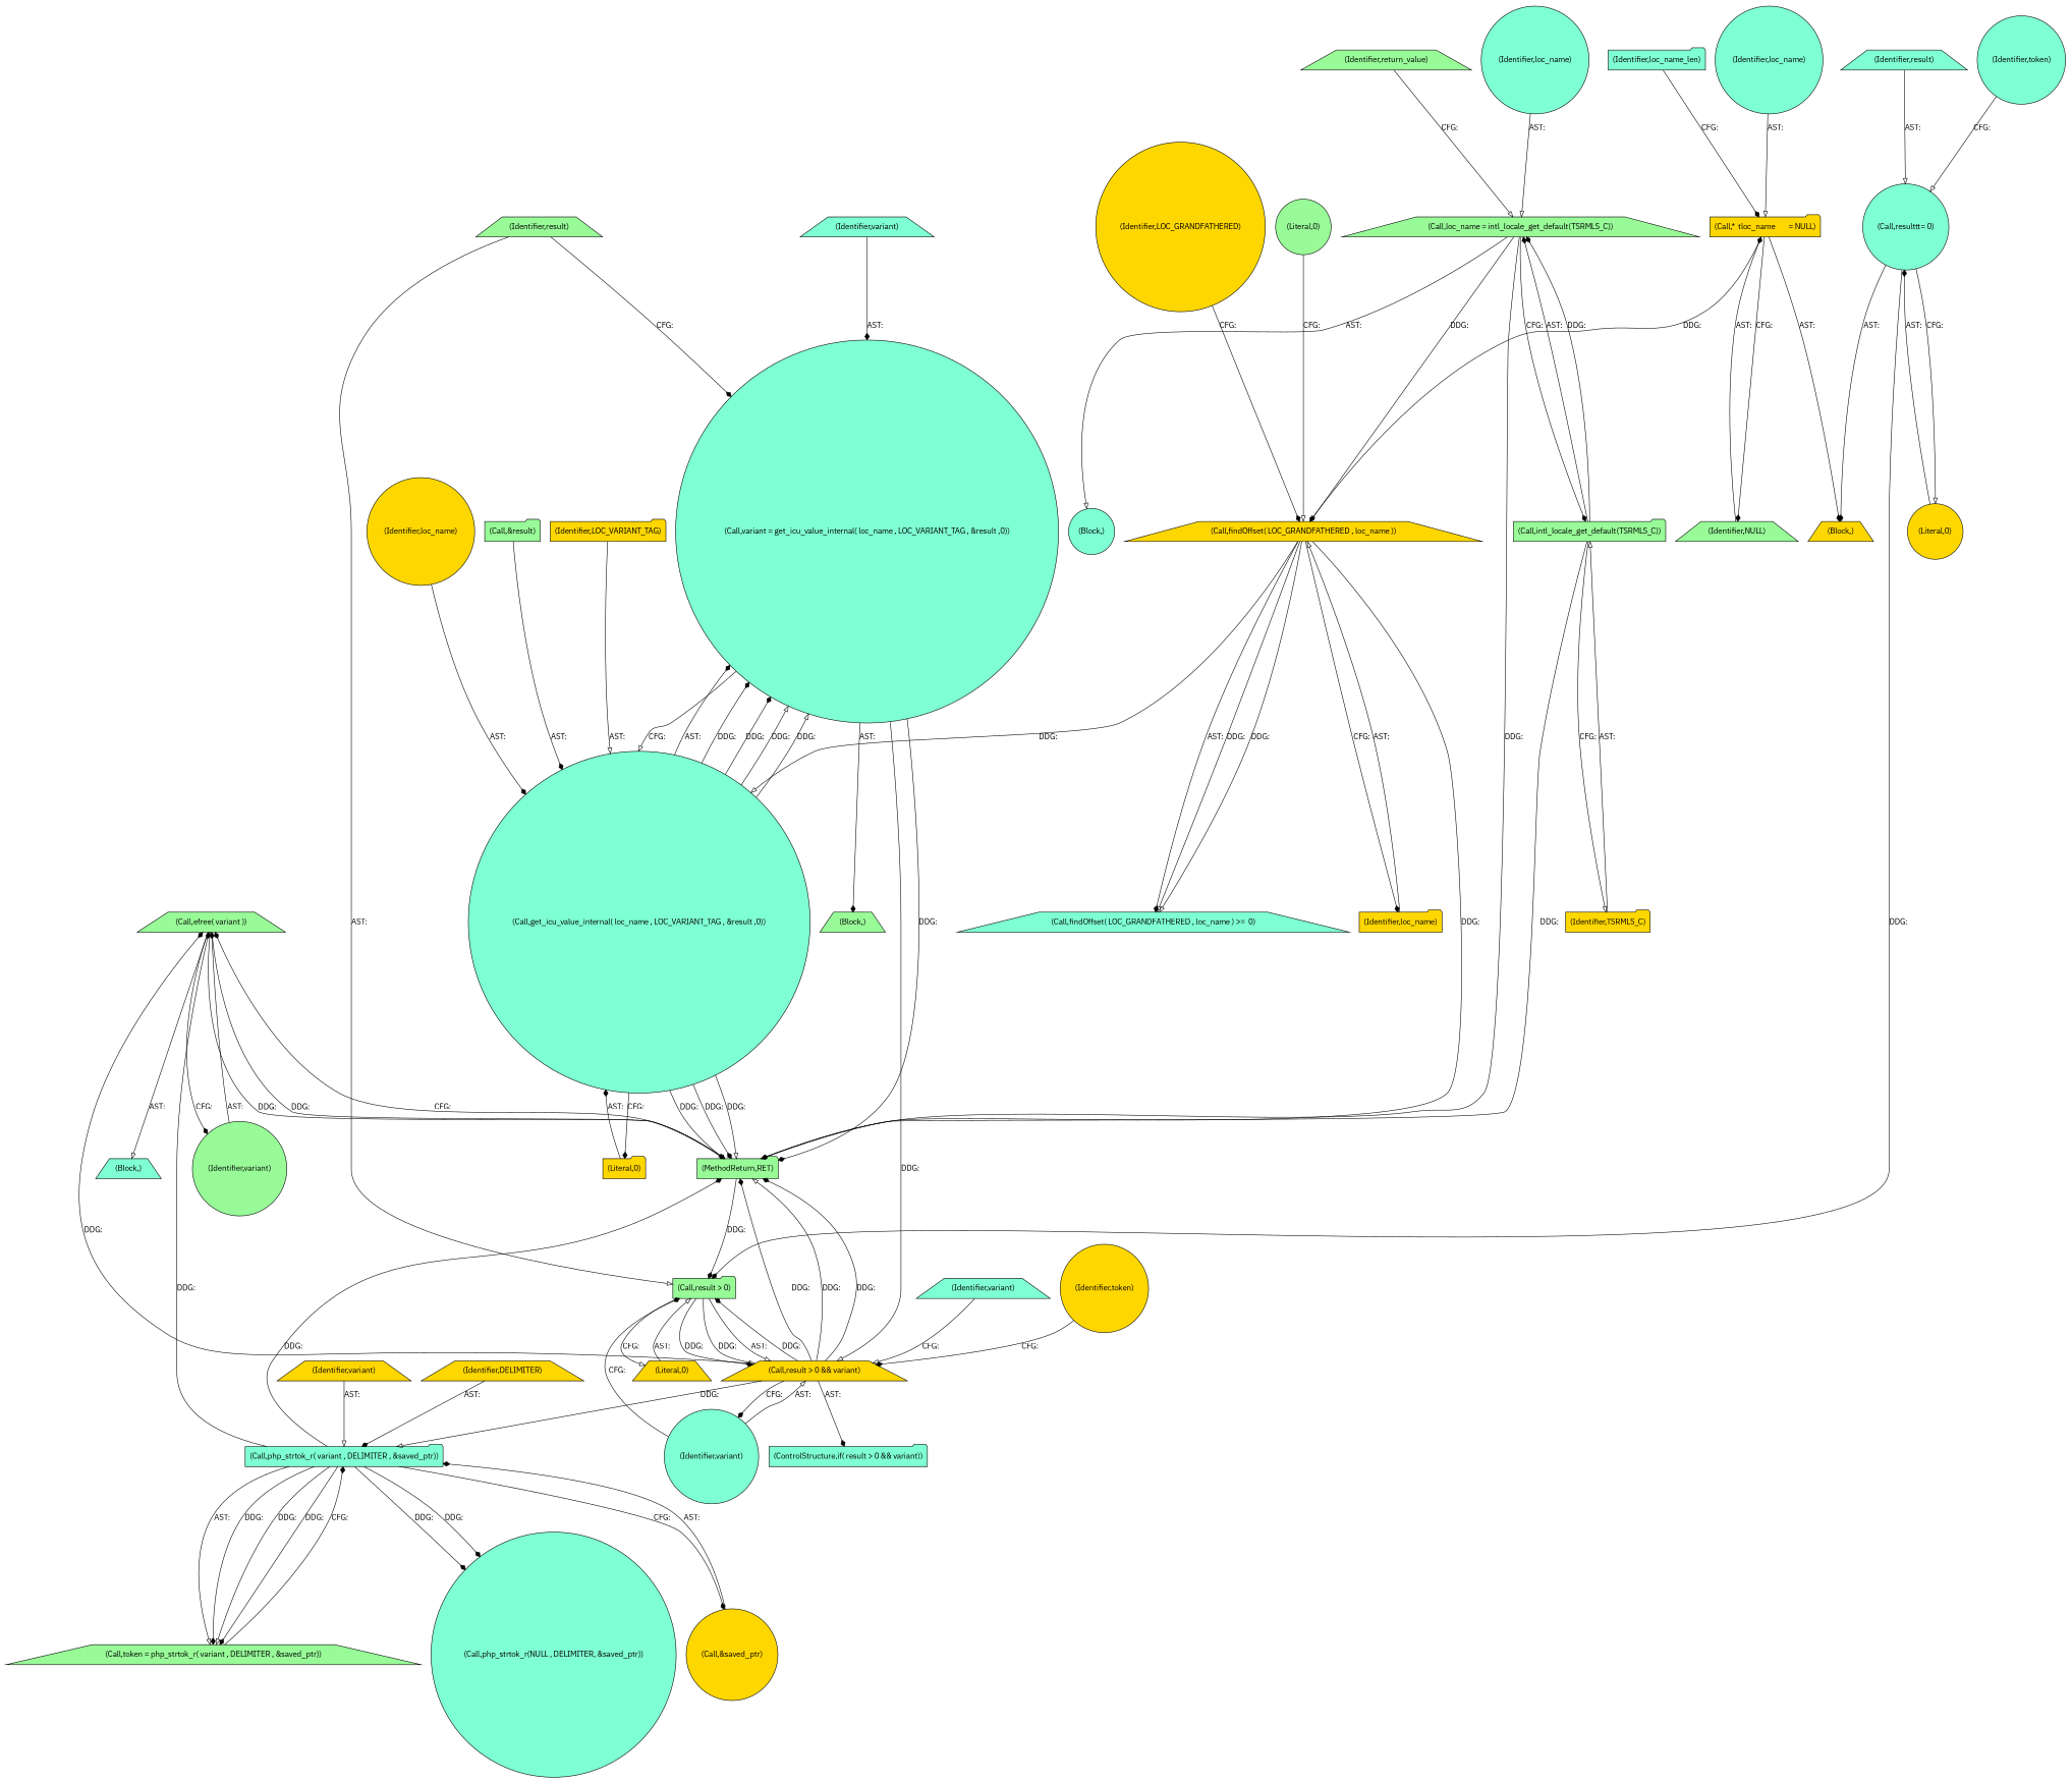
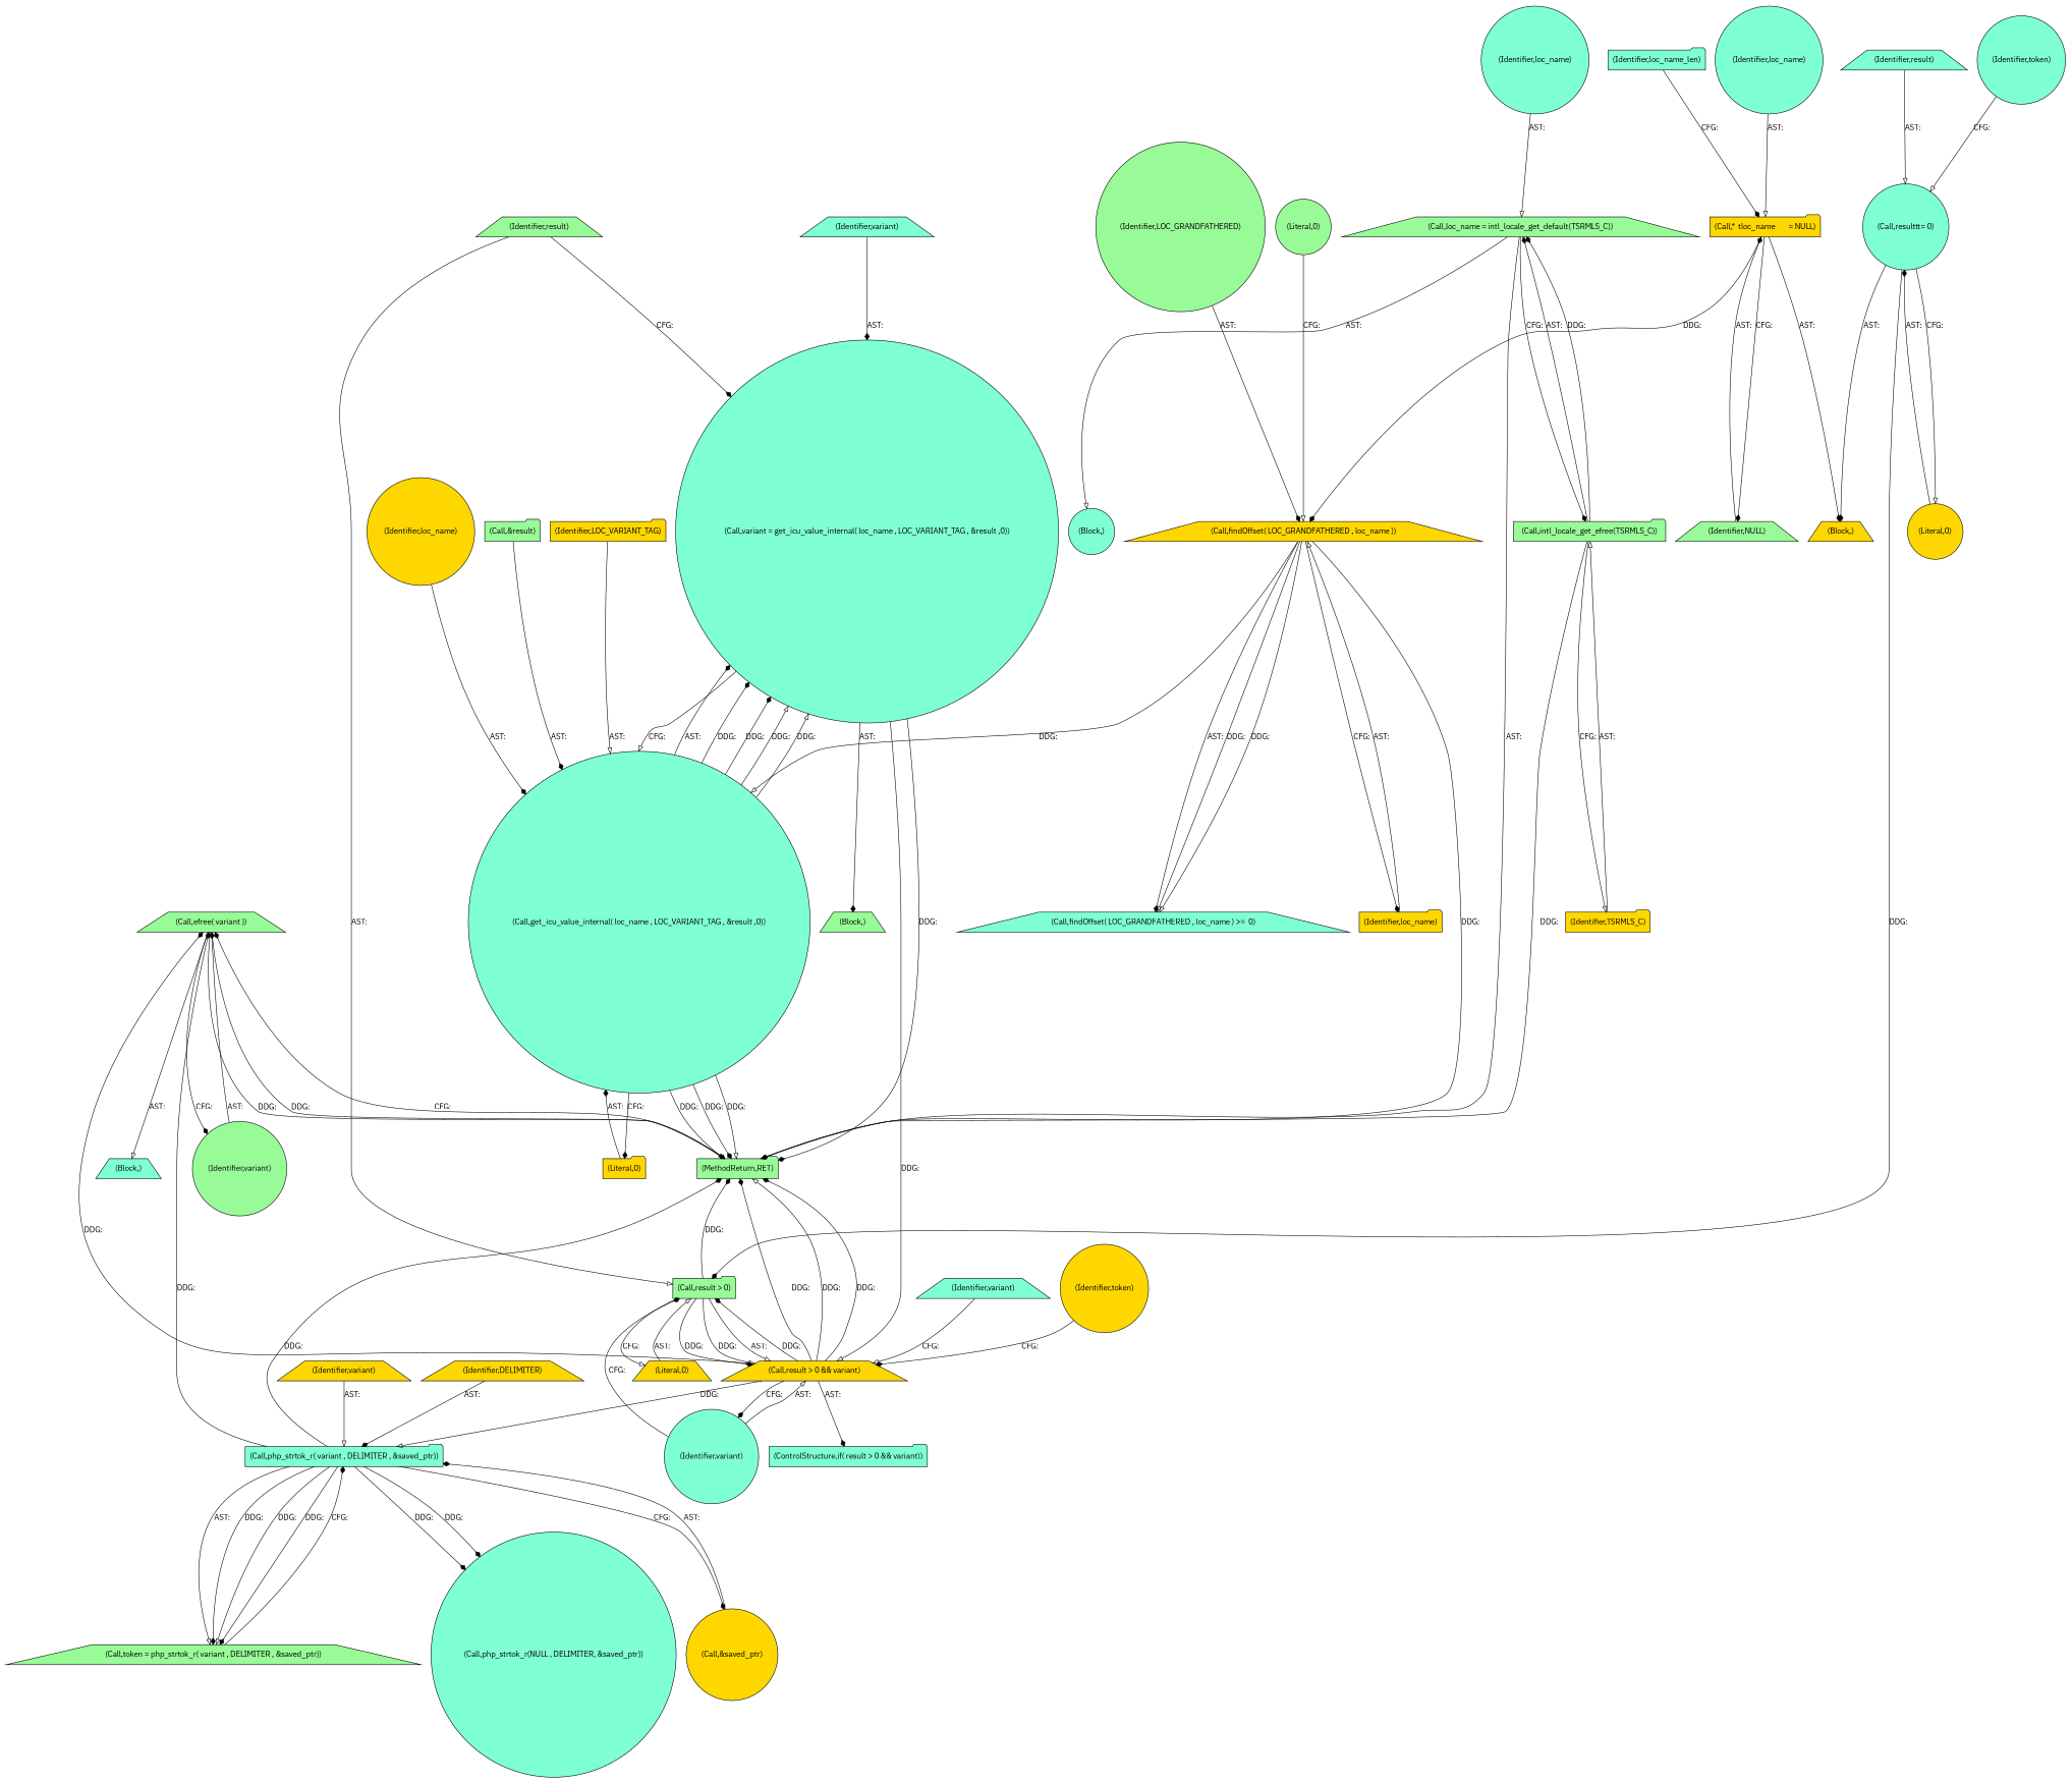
  digraph {
    fontname="IBM Plex Sans"
    node [fillcolor=aquamarine fontname="IBM Plex Sans" shape=trapezium style=filled]
    edge [arrowhead=diamond fontname="IBM Plex Sans"]
    n1 [fillcolor=palegreen label="(Call,efree( variant ))"]
    n2 [label="(Block,)"]
    n3 [fillcolor=palegreen label="(MethodReturn,RET)" shape=folder]
    n4 [fillcolor=palegreen label="(Identifier,variant)" shape=circle]
    n5 [label="(Call,php_strtok_r( variant , DELIMITER , &saved_ptr))" shape=folder]
    n6 [fillcolor=palegreen label="(Call,token = php_strtok_r( variant , DELIMITER , &saved_ptr))"]
    n7 [label="(Call,php_strtok_r(NULL , DELIMITER, &saved_ptr))" shape=circle]
    n8 [fillcolor=gold label="(Call,&saved_ptr)" shape=circle]
    n9 [fillcolor=gold label="(Call,result > 0 && variant)"]
    n10 [fillcolor=palegreen label="(Call,result > 0)" shape=folder]
    n11 [label="(Identifier,variant)" shape=circle]
    n12 [label="(ControlStructure,if( result > 0 && variant))" shape=folder]
    n13 [fillcolor=gold label="(Literal,0)"]
    n14 [label="(Call,result\t\t= 0)" shape=circle]
    n15 [fillcolor=gold label="(Block,)"]
    n16 [fillcolor=gold label="(Literal,0)" shape=circle]
    n17 [label="(Call,variant = get_icu_value_internal( loc_name , LOC_VARIANT_TAG , &result ,0))" shape=circle]
    n18 [label="(Call,get_icu_value_internal( loc_name , LOC_VARIANT_TAG , &result ,0))" shape=circle]
    n19 [fillcolor=palegreen label="(Block,)"]
    n20 [fillcolor=gold label="(Literal,0)" shape=folder]
    n21 [fillcolor=gold label="(Call,findOffset( LOC_GRANDFATHERED , loc_name ))"]
    n22 [label="(Call,findOffset( LOC_GRANDFATHERED , loc_name ) >=  0)"]
    n23 [fillcolor=gold label="(Identifier,loc_name)" shape=folder]
    n24 [fillcolor=palegreen label="(Call,loc_name = intl_locale_get_default(TSRMLS_C))"]
-   n25 [fillcolor=palegreen label="(Call,intl_locale_get_default(TSRMLS_C))" shape=folder]
+   n25 [fillcolor=palegreen label="(Call,intl_locale_get_efree(TSRMLS_C))" shape=folder]
    n26 [label="(Block,)" shape=circle]
    n27 [fillcolor=gold label="(Identifier,TSRMLS_C)" shape=folder]
    n28 [fillcolor=gold label="(Call,*  \tloc_name        = NULL)" shape=folder]
    n29 [fillcolor=palegreen label="(Identifier,NULL)"]
    n30 [fillcolor=gold label="(Identifier,loc_name)" shape=circle]
    n31 [label="(Identifier,loc_name_len)" shape=folder]
-   n32 [fillcolor=gold label="(Identifier,LOC_GRANDFATHERED)" shape=circle]
+   n32 [fillcolor=palegreen label="(Identifier,LOC_GRANDFATHERED)" shape=circle]
    n33 [fillcolor=gold label="(Identifier,variant)"]
    n34 [fillcolor=palegreen label="(Identifier,result)"]
-   n35 [fillcolor=palegreen label="(Identifier,return_value)"]
    n36 [fillcolor=palegreen label="(Call,&result)" shape=folder]
    n37 [label="(Identifier,loc_name)" shape=circle]
    n38 [label="(Identifier,variant)"]
    n39 [fillcolor=gold label="(Identifier,token)" shape=circle]
    n40 [fillcolor=gold label="(Identifier,DELIMITER)"]
    n41 [label="(Identifier,result)"]
    n42 [fillcolor=palegreen label="(Literal,0)" shape=circle]
    n43 [label="(Identifier,loc_name)" shape=circle]
    n44 [fillcolor=gold label="(Identifier,LOC_VARIANT_TAG)" shape=folder]
    n45 [label="(Identifier,variant)"]
    n46 [label="(Identifier,token)" shape=circle]
    n1 -> n2 [arrowhead=onormal label="AST: "]
    n1 -> n3 [label="DDG: "]
    n1 -> n3 [label="DDG: "]
    n1 -> n4 [label="CFG: "]
    n3 -> n1 [label="CFG: "]
    n4 -> n1 [label="AST: "]
    n5 -> n1 [label="DDG: "]
    n5 -> n3 [label="DDG: "]
    n5 -> n6 [arrowhead=onormal label="AST: "]
    n5 -> n6 [label="DDG: "]
    n5 -> n6 [arrowhead=onormal label="DDG: "]
    n5 -> n6 [label="DDG: "]
    n5 -> n7 [label="DDG: "]
    n5 -> n7 [label="DDG: "]
    n5 -> n8 [label="CFG: "]
    n6 -> n5 [label="CFG: "]
    n8 -> n5 [label="AST: "]
    n9 -> n1 [label="DDG: "]
    n9 -> n3 [label="DDG: "]
    n9 -> n3 [arrowhead=onormal label="DDG: "]
    n9 -> n3 [label="DDG: "]
    n9 -> n5 [arrowhead=onormal label="DDG: "]
    n9 -> n10 [label="DDG: "]
    n9 -> n11 [label="CFG: "]
    n9 -> n12 [label="AST: "]
-   n3 -> n10 [label="DDG: "]
+   n10 -> n3 [label="DDG: "]
    n10 -> n9 [arrowhead=onormal label="AST: "]
    n10 -> n9 [label="DDG: "]
    n10 -> n9 [arrowhead=onormal label="DDG: "]
    n10 -> n13 [arrowhead=onormal label="CFG: "]
    n11 -> n9 [arrowhead=onormal label="AST: "]
    n11 -> n10 [label="CFG: "]
    n13 -> n10 [arrowhead=onormal label="AST: "]
    n14 -> n10 [label="DDG: "]
    n14 -> n15 [label="AST: "]
    n14 -> n16 [arrowhead=onormal label="CFG: "]
    n16 -> n14 [label="AST: "]
    n17 -> n3 [label="DDG: "]
    n17 -> n9 [arrowhead=onormal label="DDG: "]
    n17 -> n18 [arrowhead=onormal label="CFG: "]
    n17 -> n19 [label="AST: "]
    n18 -> n3 [label="DDG: "]
    n18 -> n3 [arrowhead=onormal label="DDG: "]
    n18 -> n3 [arrowhead=onormal label="DDG: "]
    n18 -> n17 [label="AST: "]
    n18 -> n17 [label="DDG: "]
    n18 -> n17 [label="DDG: "]
    n18 -> n17 [arrowhead=onormal label="DDG: "]
    n18 -> n17 [arrowhead=onormal label="DDG: "]
    n18 -> n20 [label="CFG: "]
    n20 -> n18 [label="AST: "]
    n21 -> n3 [label="DDG: "]
    n21 -> n18 [arrowhead=onormal label="DDG: "]
    n21 -> n22 [label="AST: "]
    n21 -> n22 [arrowhead=onormal label="DDG: "]
    n21 -> n22 [arrowhead=onormal label="DDG: "]
    n21 -> n23 [label="CFG: "]
    n23 -> n21 [arrowhead=onormal label="AST: "]
-   n24 -> n3 [arrowhead=onormal label="DDG: "]
-   n24 -> n21 [arrowhead=onormal label="DDG: "]
+   n24 -> n3 [arrowhead=onormal label="AST: "]
    n24 -> n25 [label="CFG: "]
    n24 -> n26 [arrowhead=onormal label="AST: "]
    n25 -> n3 [arrowhead=onormal label="DDG: "]
    n25 -> n24 [label="AST: "]
    n25 -> n24 [label="DDG: "]
    n25 -> n27 [arrowhead=onormal label="CFG: "]
    n27 -> n25 [arrowhead=onormal label="AST: "]
    n28 -> n15 [label="AST: "]
    n28 -> n21 [label="DDG: "]
    n28 -> n29 [label="CFG: "]
    n29 -> n28 [label="AST: "]
    n30 -> n18 [label="AST: "]
    n31 -> n28 [label="CFG: "]
-   n32 -> n21 [label="CFG: "]
+   n32 -> n21 [label="AST: "]
    n33 -> n5 [arrowhead=onormal label="AST: "]
    n34 -> n10 [arrowhead=onormal label="AST: "]
    n34 -> n17 [label="CFG: "]
-   n35 -> n24 [arrowhead=onormal label="CFG: "]
    n36 -> n18 [label="AST: "]
    n37 -> n28 [arrowhead=onormal label="AST: "]
    n38 -> n9 [arrowhead=onormal label="CFG: "]
    n39 -> n9 [label="CFG: "]
    n40 -> n5 [label="AST: "]
    n41 -> n14 [arrowhead=onormal label="AST: "]
    n42 -> n21 [arrowhead=onormal label="CFG: "]
    n43 -> n24 [arrowhead=onormal label="AST: "]
    n44 -> n18 [arrowhead=onormal label="AST: "]
    n45 -> n17 [label="AST: "]
    n46 -> n14 [arrowhead=onormal label="CFG: "]
  }
